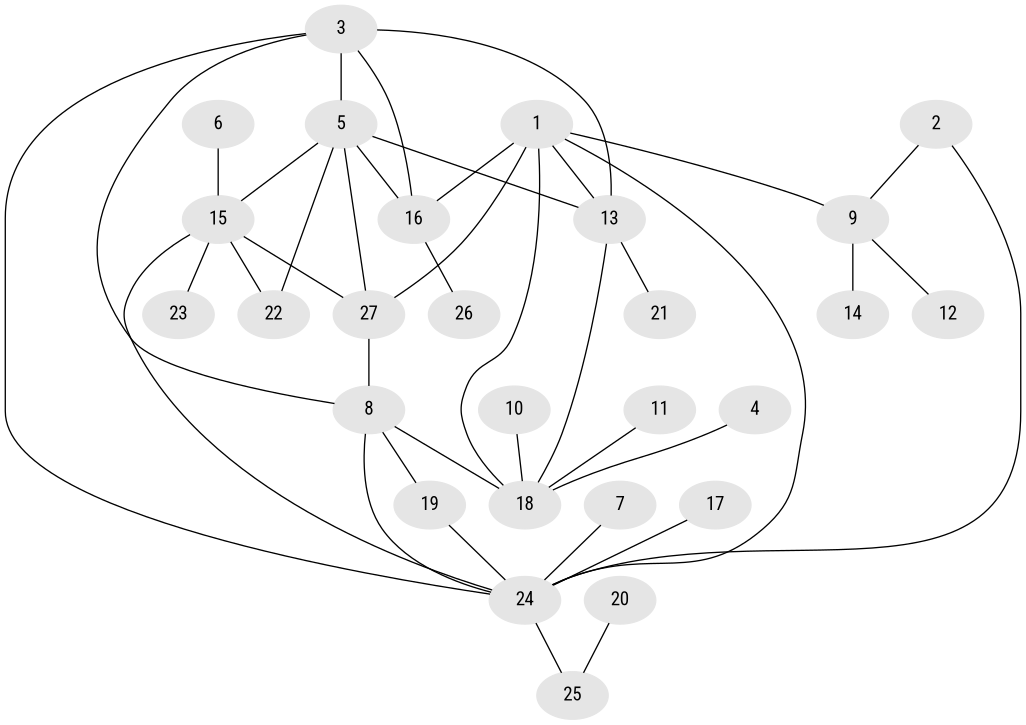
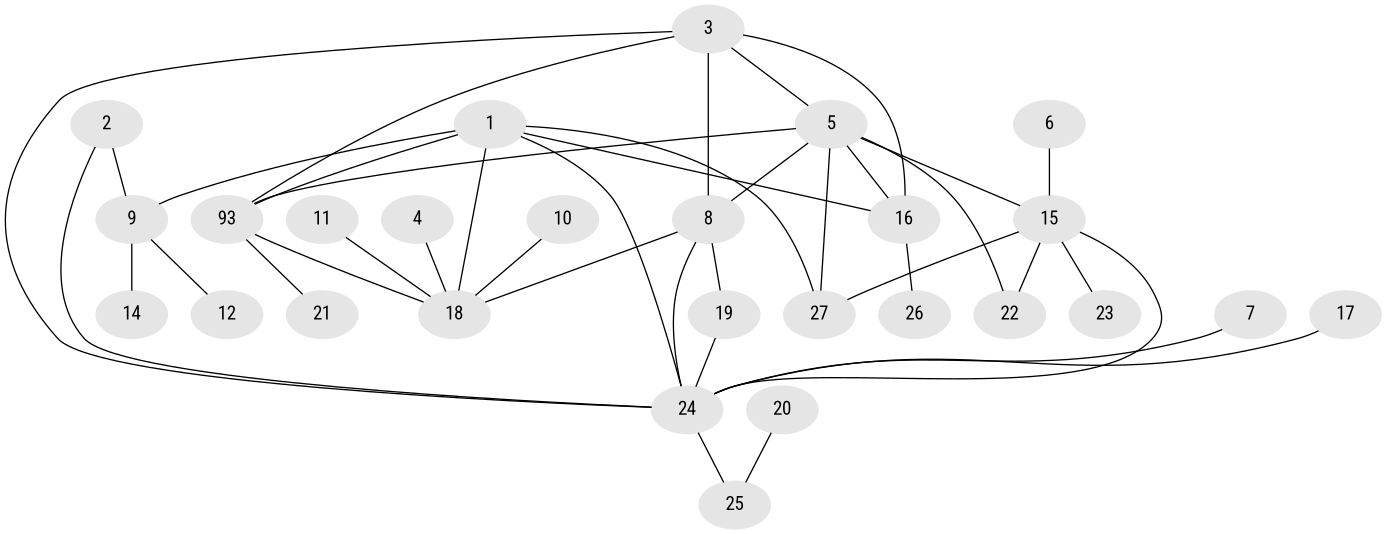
  graph {
    fontname="Roboto Condensed"
    node [color=gray90 fontname="Roboto Condensed" style=filled]
    edge [fontname="Roboto Condensed" weight=1.0]
    1
    9
-   13
+   13 [label=93]
    16
    18
    24
    27
    12
    14
    21
    26
    25
    2
    3
    5
    8
    15
    22
    7
    19
    4
    23
    6
    10
    11
    17
    20
    1 -- 9 [weight=2.0]
    1 -- 13
    1 -- 16
    1 -- 18
    1 -- 24
    1 -- 27
    9 -- 12
    9 -- 14
    13 -- 18
    13 -- 21
    16 -- 26
    24 -- 25
    2 -- 9
    2 -- 24
    3 -- 13
    3 -- 16
    3 -- 24
    3 -- 5
    3 -- 8
    5 -- 13
    5 -- 16 [weight=2.0]
    5 -- 27
-   27 -- 8
+   5 -- 8
    5 -- 15
    5 -- 22
    8 -- 18
    8 -- 24
    8 -- 19
    15 -- 24
    15 -- 27
    15 -- 22
    15 -- 23
    7 -- 24
    19 -- 24
    4 -- 18
    6 -- 15
    10 -- 18
    11 -- 18
    17 -- 24
    20 -- 25
  }
